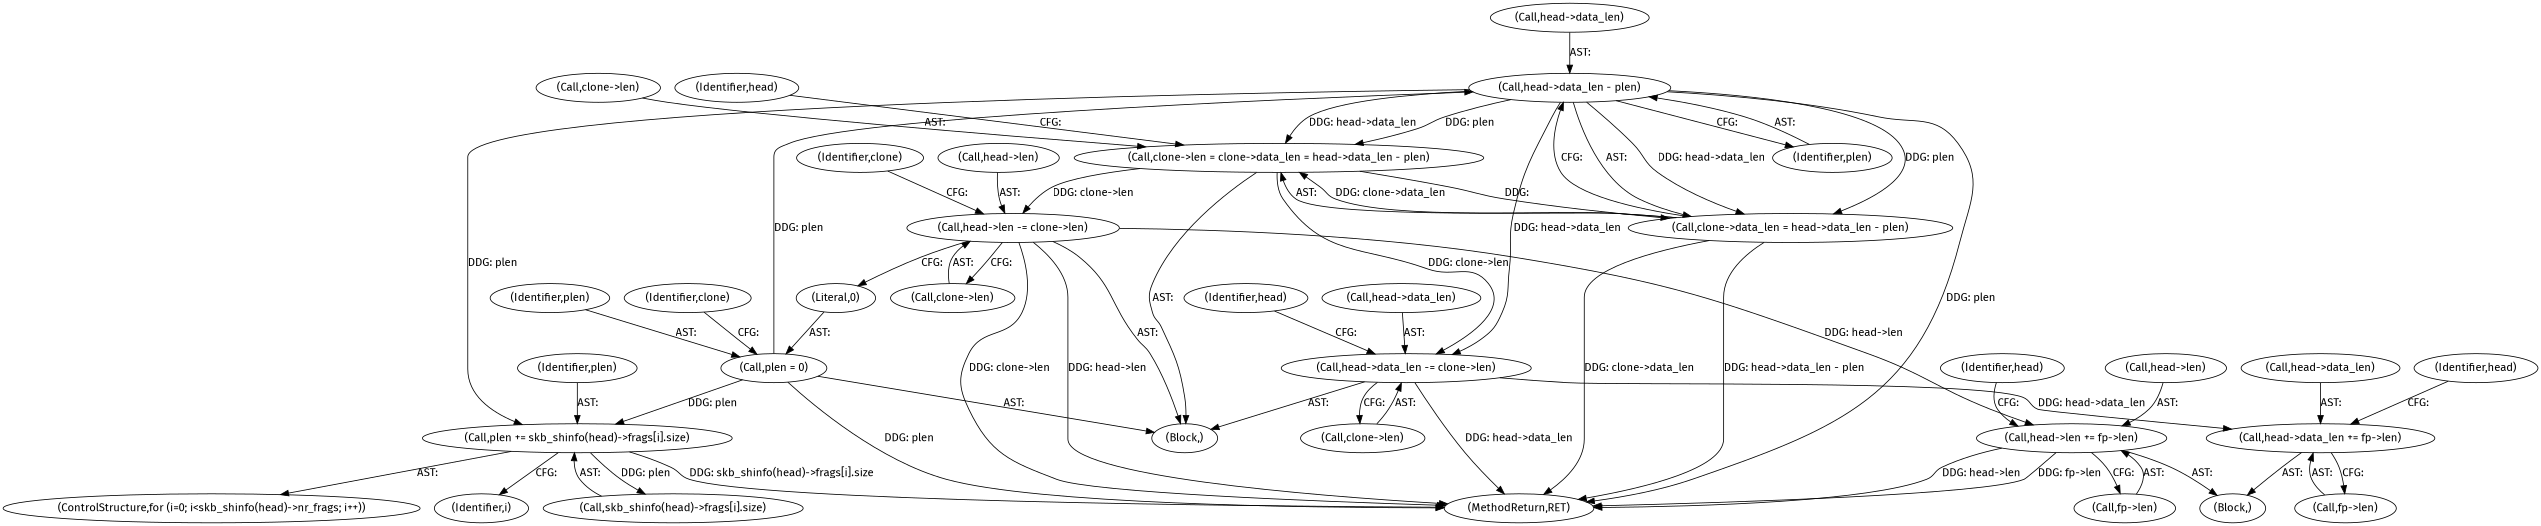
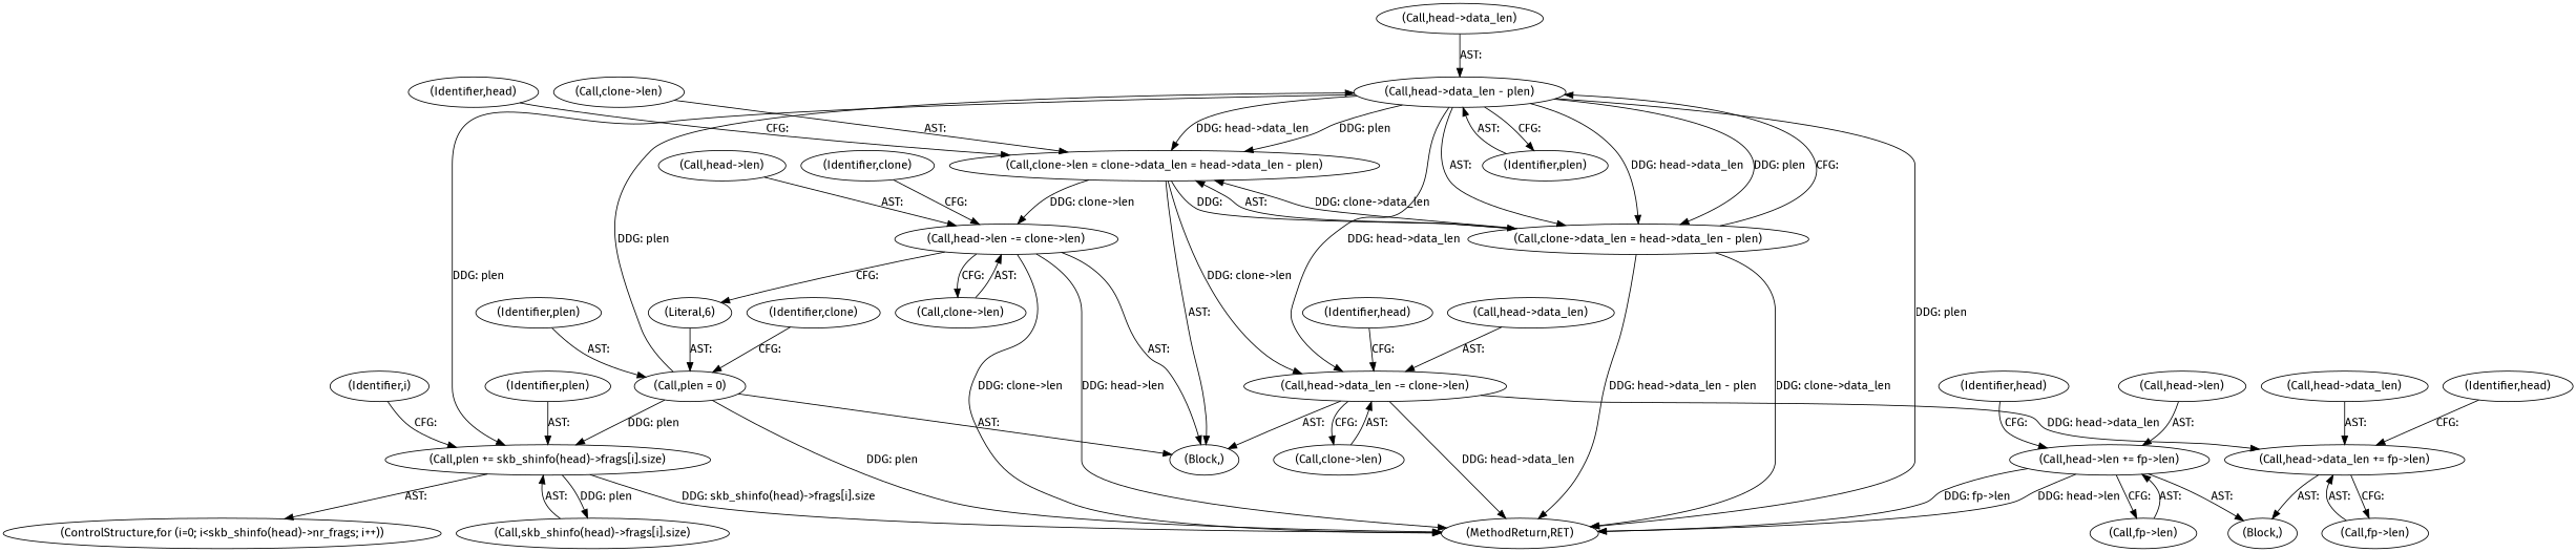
  digraph {
    fontname="Fira Sans"
    node [fontname="Fira Sans"]
    edge [fontname="Fira Sans"]
    n1 [label="(Call,plen += skb_shinfo(head)->frags[i].size)"]
    n2 [label="(ControlStructure,for (i=0; i<skb_shinfo(head)->nr_frags; i++))"]
    n3 [label="(Call,skb_shinfo(head)->frags[i].size)"]
    n4 [label="(MethodReturn,RET)"]
    n5 [label="(Call,head->data_len - plen)"]
    n6 [label="(Call,clone->len = clone->data_len = head->data_len - plen)"]
    n7 [label="(Call,head->data_len -= clone->len)"]
    n8 [label="(Call,clone->data_len = head->data_len - plen)"]
    n9 [label="(Identifier,plen)"]
    n10 [label="(Call,plen = 0)"]
    n11 [label="(Block,)"]
-   n12 [label="(Literal,0)"]
+   n12 [label="(Literal,6)"]
    n13 [label="(Call,head->len -= clone->len)"]
    n14 [label="(Call,head->data_len += fp->len)"]
    n15 [label="(Call,clone->len)"]
    n16 [label="(Call,head->len += fp->len)"]
    n17 [label="(Call,clone->len)"]
    n18 [label="(Call,fp->len)"]
    n19 [label="(Block,)"]
    n20 [label="(Call,fp->len)"]
    n21 [label="(Call,head->data_len)"]
    n22 [label="(Identifier,i)"]
    n23 [label="(Identifier,plen)"]
    n24 [label="(Identifier,head)"]
    n25 [label="(Identifier,head)"]
    n26 [label="(Call,head->len)"]
    n27 [label="(Identifier,plen)"]
    n28 [label="(Call,head->len)"]
    n29 [label="(Call,clone->len)"]
    n30 [label="(Call,head->data_len)"]
    n31 [label="(Identifier,head)"]
    n32 [label="(Identifier,clone)"]
    n33 [label="(Call,head->data_len)"]
    n34 [label="(Identifier,clone)"]
    n35 [label="(Identifier,head)"]
    n1 -> n2 [label="AST: "]
    n1 -> n3 [label="DDG: plen"]
    n1 -> n4 [label="DDG: skb_shinfo(head)->frags[i].size"]
    n3 -> n1 [label="AST: "]
    n5 -> n1 [label="DDG: plen"]
    n5 -> n4 [label="DDG: plen"]
    n5 -> n6 [label="DDG: head->data_len"]
    n5 -> n6 [label="DDG: plen"]
    n5 -> n7 [label="DDG: head->data_len"]
    n5 -> n8 [label="AST: "]
    n5 -> n8 [label="DDG: head->data_len"]
    n5 -> n8 [label="DDG: plen"]
    n5 -> n9 [label="CFG: "]
    n6 -> n7 [label="DDG: clone->len"]
    n6 -> n8 [label="DDG: "]
    n6 -> n11 [label="AST: "]
    n6 -> n13 [label="DDG: clone->len"]
    n7 -> n4 [label="DDG: head->data_len"]
    n7 -> n11 [label="AST: "]
    n7 -> n14 [label="DDG: head->data_len"]
    n7 -> n15 [label="CFG: "]
    n8 -> n4 [label="DDG: clone->data_len"]
    n8 -> n4 [label="DDG: head->data_len - plen"]
    n8 -> n5 [label="CFG: "]
    n8 -> n6 [label="AST: "]
    n8 -> n6 [label="DDG: clone->data_len"]
    n9 -> n5 [label="AST: "]
    n10 -> n1 [label="DDG: plen"]
    n10 -> n4 [label="DDG: plen"]
    n10 -> n5 [label="DDG: plen"]
    n10 -> n11 [label="AST: "]
    n12 -> n10 [label="AST: "]
    n13 -> n4 [label="DDG: clone->len"]
    n13 -> n4 [label="DDG: head->len"]
    n13 -> n11 [label="AST: "]
    n13 -> n12 [label="CFG: "]
-   n13 -> n16 [label="DDG: head->len"]
    n13 -> n17 [label="CFG: "]
    n14 -> n18 [label="CFG: "]
    n14 -> n19 [label="AST: "]
    n15 -> n7 [label="AST: "]
    n16 -> n4 [label="DDG: fp->len"]
    n16 -> n4 [label="DDG: head->len"]
    n16 -> n19 [label="AST: "]
    n16 -> n20 [label="CFG: "]
    n17 -> n13 [label="AST: "]
    n18 -> n14 [label="AST: "]
    n20 -> n16 [label="AST: "]
    n21 -> n14 [label="AST: "]
-   n1 -> n22 [label="CFG: "]
+   n22 -> n1 [label="CFG: "]
    n23 -> n1 [label="AST: "]
    n24 -> n7 [label="CFG: "]
    n25 -> n16 [label="CFG: "]
    n26 -> n16 [label="AST: "]
    n27 -> n10 [label="AST: "]
    n28 -> n13 [label="AST: "]
    n29 -> n6 [label="AST: "]
    n30 -> n5 [label="AST: "]
    n31 -> n14 [label="CFG: "]
    n32 -> n13 [label="CFG: "]
    n33 -> n7 [label="AST: "]
    n34 -> n10 [label="CFG: "]
    n35 -> n6 [label="CFG: "]
  }
